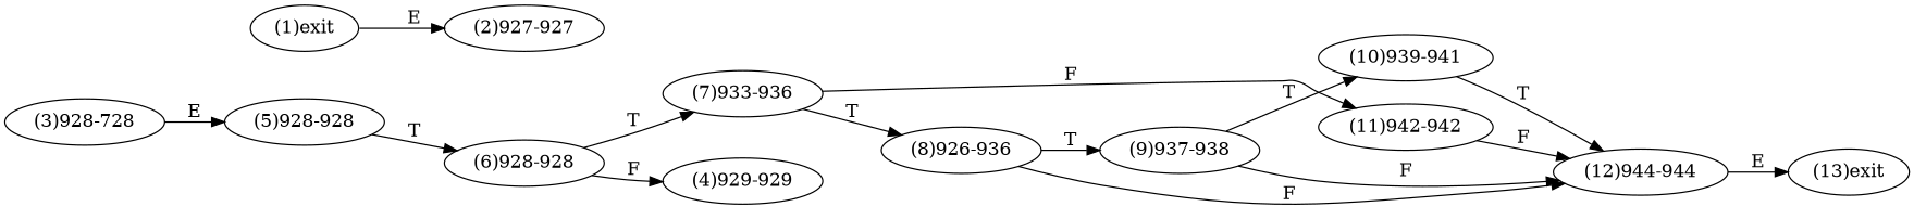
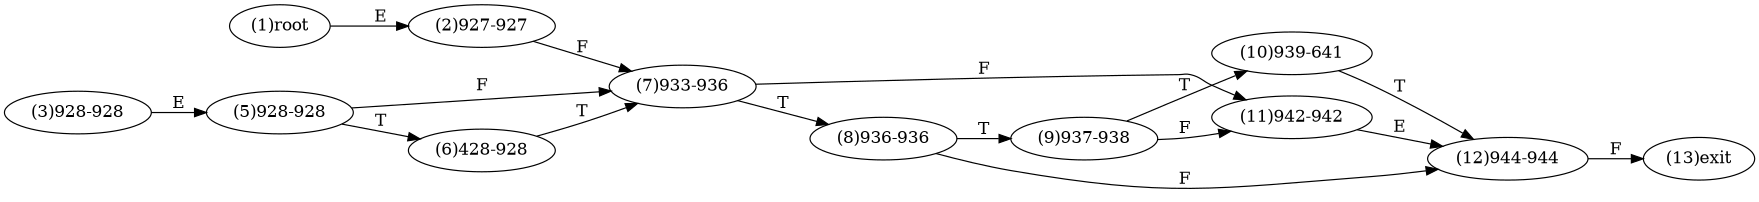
  digraph {
    rankdir=LR
-   n1 [label="(1)exit"]
+   n1 [label="(1)root"]
    n2 [label="(2)927-927"]
    n3 [label="(7)933-936"]
-   n4 [label="(3)928-728"]
+   n4 [label="(3)928-928"]
    n5 [label="(5)928-928"]
-   n6 [label="(8)926-936"]
+   n6 [label="(8)936-936"]
    n7 [label="(11)942-942"]
-   n8 [label="(6)928-928"]
-   n9 [label="(4)929-929"]
+   n8 [label="(6)428-928"]
    n10 [label="(12)944-944"]
    n11 [label="(9)937-938"]
    n12 [label="(13)exit"]
-   n13 [label="(10)939-941"]
+   n13 [label="(10)939-641"]
    n1 -> n2 [label=E]
+   n2 -> n3 [label=F]
    n3 -> n6 [label=T]
    n3 -> n7 [label=F]
    n4 -> n5 [label=E]
+   n5 -> n3 [label=F]
    n5 -> n8 [label=T]
    n6 -> n10 [label=F]
    n6 -> n11 [label=T]
-   n7 -> n10 [label=F]
+   n7 -> n10 [label=E]
    n8 -> n3 [label=T]
-   n8 -> n9 [label=F]
-   n10 -> n12 [label=E]
-   n11 -> n10 [label=F]
+   n10 -> n12 [label=F]
+   n11 -> n7 [label=F]
    n11 -> n13 [label=T]
    n13 -> n10 [label=T]
  }
